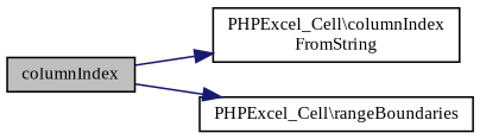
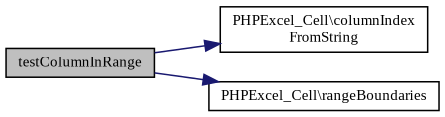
  digraph {
    rankdir=LR
    fontname="Liberation Serif"
    node [color=black fillcolor=white fontname="Liberation Serif" fontsize=10 shape=record style=filled]
    edge [color=midnightblue fontname="Liberation Serif" fontsize=10 labelfontname=Helvetica labelfontsize=10 style=solid]
-   n1 [fillcolor=grey75 fontcolor=black height=0.2 label=columnIndex width=0.4]
+   n1 [fillcolor=grey75 fontcolor=black height=0.2 label=testColumnInRange width=0.4]
    n2 [height=0.2 label="PHPExcel_Cell\\columnIndex\lFromString" width=0.4]
    n3 [height=0.2 label="PHPExcel_Cell\\rangeBoundaries" width=0.4]
    n1 -> n2
    n1 -> n3
  }
